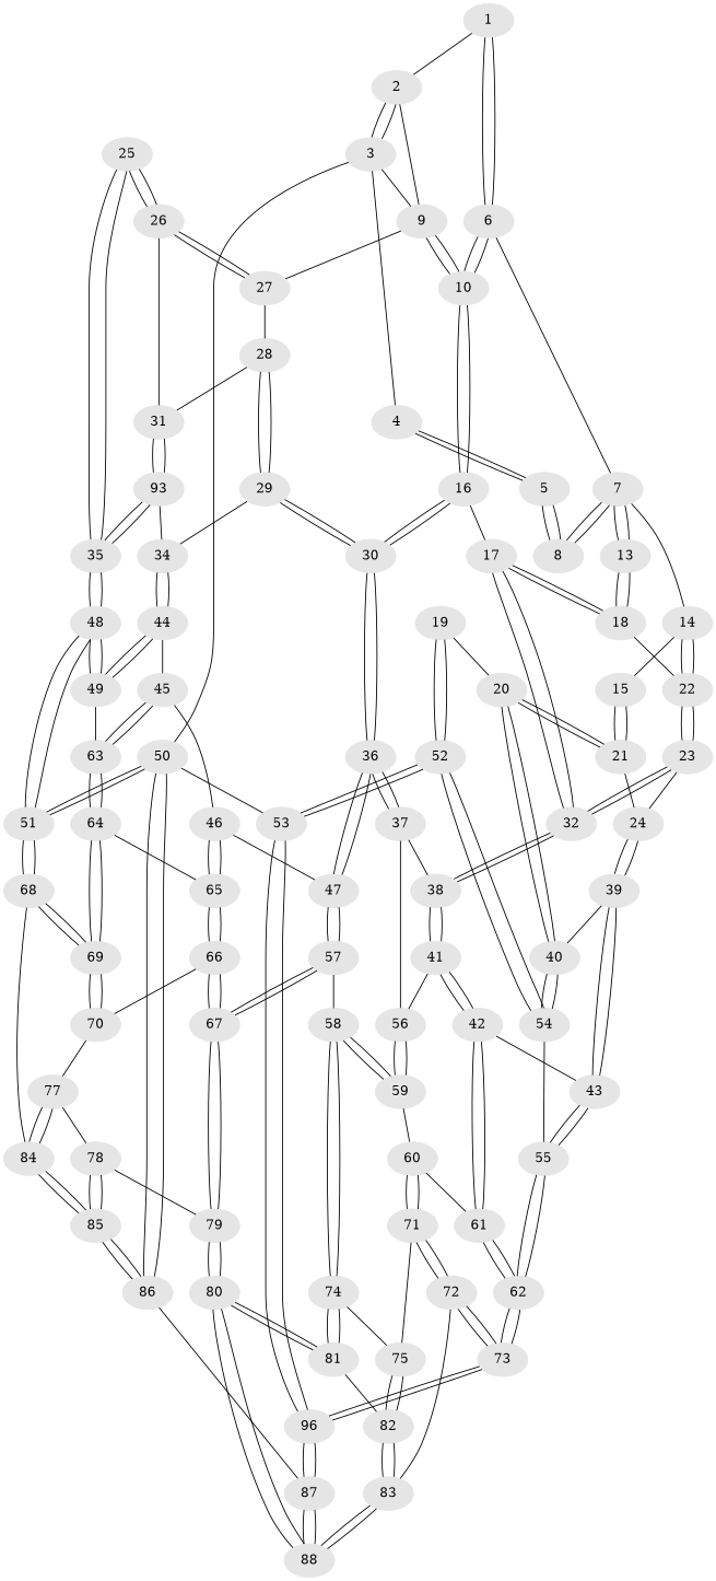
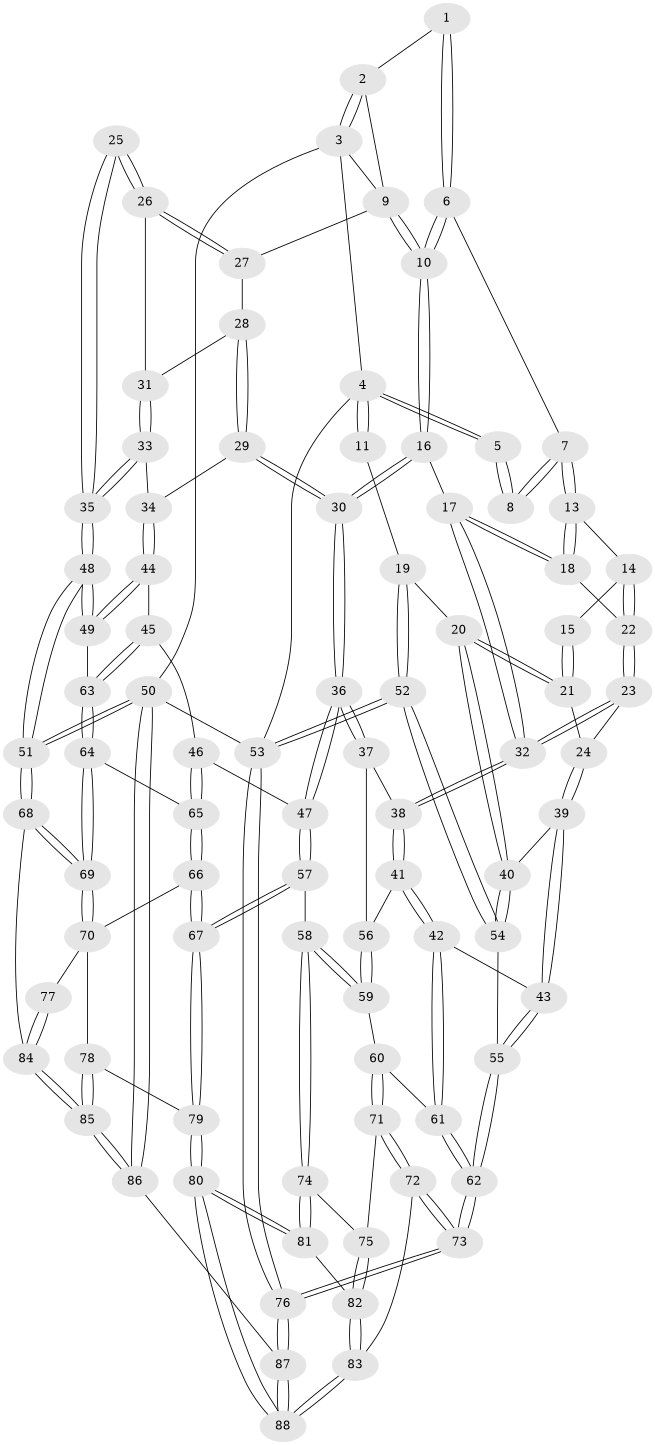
  graph {
    node [color=gray90 style=filled]
    1
    2
    6
    3
    9
    7
    10
    4
    50
    27
    5
+   11
    53
    25
    26
    35
    51
    86
    8
    19
-   76 [label=96]
+   76
    13
    16
    14
    18
    28
    17
    30
    20
    52
    15
    21
    22
    23
    24
    32
    36
    38
    40
    54
    39
    43
    31
    48
-   33 [label=93]
+   33
    29
    34
    44
    37
    47
    41
    45
    49
    56
    57
    59
    42
    55
    61
    62
    46
    63
    65
    64
    66
    58
    67
    68
    87
    69
    84
    73
    60
    74
    79
    75
    81
    71
    72
    70
    77
    80
    85
    78
    83
    82
    88
    1 -- 2
    1 -- 6
    1 -- 6
    2 -- 3
    2 -- 3
    2 -- 9
    6 -- 7
    6 -- 10
    6 -- 10
    3 -- 9
    3 -- 4
    3 -- 50
    9 -- 10
    9 -- 10
    9 -- 27
    7 -- 8
    7 -- 8
    7 -- 13
    7 -- 13
    10 -- 16
    10 -- 16
    4 -- 5
    4 -- 5
+   4 -- 11
+   4 -- 11
+   4 -- 53
    50 -- 53
    50 -- 51
    50 -- 51
    50 -- 86
    50 -- 86
    27 -- 28
    5 -- 8
    5 -- 8
+   11 -- 19
    53 -- 76
    53 -- 76
    25 -- 26
    25 -- 26
    25 -- 35
    25 -- 35
    26 -- 27
    26 -- 27
    26 -- 31
    35 -- 48
    35 -- 48
    51 -- 68
    51 -- 68
    86 -- 87
    19 -- 20
    19 -- 52
    19 -- 52
    76 -- 87
    76 -- 87
-   7 -- 14
+   13 -- 14
    13 -- 18
    13 -- 18
    16 -- 17
    16 -- 30
    16 -- 30
    14 -- 15
    14 -- 22
    14 -- 22
    18 -- 22
    28 -- 31
    28 -- 29
    28 -- 29
    17 -- 18
    17 -- 18
    17 -- 32
    17 -- 32
    30 -- 36
    30 -- 36
    20 -- 21
    20 -- 21
    20 -- 40
    20 -- 40
    52 -- 53
    52 -- 53
    52 -- 54
    52 -- 54
    15 -- 21
    15 -- 21
    21 -- 24
    22 -- 23
    22 -- 23
    23 -- 24
    23 -- 32
    23 -- 32
    24 -- 39
    24 -- 39
    32 -- 38
    32 -- 38
    36 -- 37
    36 -- 37
    36 -- 47
    36 -- 47
    38 -- 41
    38 -- 41
    40 -- 54
    40 -- 54
    54 -- 55
    39 -- 40
    39 -- 43
    39 -- 43
    43 -- 55
    43 -- 55
    31 -- 33
    31 -- 33
    48 -- 51
    48 -- 51
    48 -- 49
    48 -- 49
    33 -- 35
    33 -- 35
    33 -- 34
    29 -- 30
    29 -- 30
    29 -- 34
    34 -- 44
    34 -- 44
    44 -- 45
    44 -- 49
    44 -- 49
    37 -- 38
    37 -- 56
    47 -- 57
    47 -- 57
    41 -- 56
    41 -- 42
    41 -- 42
    45 -- 46
    45 -- 63
    45 -- 63
    49 -- 63
    56 -- 59
    56 -- 59
    57 -- 58
    57 -- 67
    57 -- 67
    59 -- 60
    42 -- 43
    42 -- 61
    42 -- 61
    55 -- 62
    55 -- 62
    61 -- 62
    61 -- 62
    62 -- 73
    62 -- 73
    46 -- 47
    46 -- 65
    46 -- 65
    63 -- 64
    63 -- 64
    65 -- 66
    65 -- 66
    64 -- 65
    64 -- 69
    64 -- 69
    66 -- 67
    66 -- 67
    66 -- 70
    58 -- 59
    58 -- 59
    58 -- 74
    58 -- 74
    67 -- 79
    67 -- 79
    68 -- 69
    68 -- 69
    68 -- 84
    87 -- 88
    87 -- 88
    69 -- 70
    69 -- 70
    84 -- 85
    84 -- 85
    73 -- 76
    73 -- 76
    60 -- 61
    60 -- 71
    60 -- 71
    74 -- 75
    74 -- 81
    74 -- 81
    79 -- 80
    79 -- 80
    75 -- 82
    75 -- 82
    81 -- 82
    71 -- 75
    71 -- 72
    71 -- 72
    72 -- 73
    72 -- 73
    72 -- 83
    70 -- 77
    77 -- 84
    77 -- 84
-   77 -- 78
+   70 -- 78
    80 -- 81
    80 -- 81
    80 -- 88
    80 -- 88
    85 -- 86
    85 -- 86
    78 -- 79
    78 -- 85
    78 -- 85
    83 -- 88
    83 -- 88
    82 -- 83
    82 -- 83
  }
